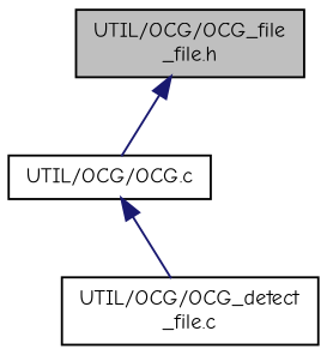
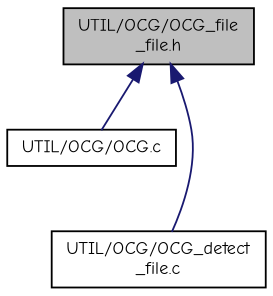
  digraph {
    fontname="Comic Neue"
    node [color=black fillcolor=white fontname="Comic Neue" fontsize=10 shape=record style=filled]
    edge [color=midnightblue dir=back fontname="Comic Neue" fontsize=10 labelfontname=Helvetica labelfontsize=10 style=solid]
    n1 [fillcolor=grey75 fontcolor=black height=0.2 label="UTIL/OCG/OCG_file\l_file.h" width=0.4]
    n2 [height=0.2 label="UTIL/OCG/OCG.c" width=0.4]
    n3 [height=0.2 label="UTIL/OCG/OCG_detect\l_file.c" width=0.4]
    n1 -> n2
-   n2 -> n3
+   n1 -> n3
  }
